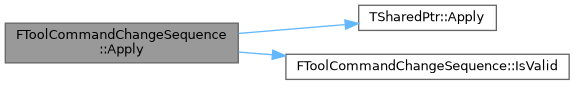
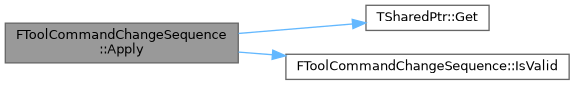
  digraph {
    rankdir=LR
    node [color=grey40 fillcolor=white fontname=Helvetica fontsize=10 shape=box style=filled]
    edge [color=steelblue1 fontname=Helvetica fontsize=10 labelfontname=Helvetica labelfontsize=10 style=solid]
    n1 [color=gray40 fillcolor=grey60 fontcolor=black height=0.2 label="FToolCommandChangeSequence\l::Apply" width=0.4]
-   n2 [height=0.2 label="TSharedPtr::Apply" width=0.4]
+   n2 [height=0.2 label="TSharedPtr::Get" width=0.4]
    n3 [height=0.2 label="FToolCommandChangeSequence::IsValid" width=0.4]
    n1 -> n2
    n1 -> n3
  }
